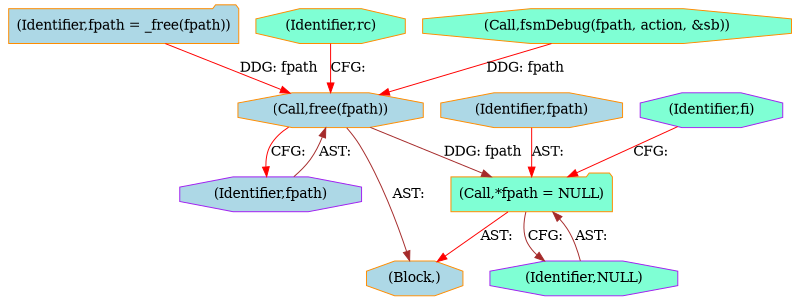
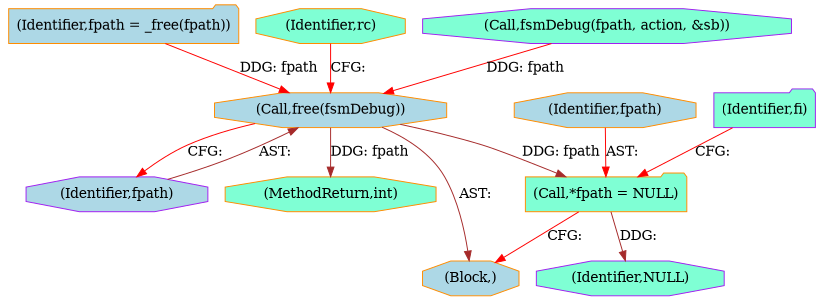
  digraph {
    node [color=darkorange fillcolor=aquamarine shape=octagon style=filled]
    edge [color=red]
    n1 [label="(Call,*fpath = NULL)" shape=folder]
    n2 [fillcolor=lightblue label="(Block,)"]
    n3 [color=purple label="(Identifier,NULL)"]
-   n4 [fillcolor=lightblue label="(Call,free(fpath))"]
+   n4 [fillcolor=lightblue label="(Call,free(fsmDebug))"]
    n5 [color=purple fillcolor=lightblue label="(Identifier,fpath)"]
+   n6 [label="(MethodReturn,int)"]
    n7 [fillcolor=lightblue label="(Identifier,fpath)"]
    n8 [fillcolor=lightblue label="(Identifier,fpath = _free(fpath))" shape=folder]
-   n9 [color=purple label="(Identifier,fi)"]
+   n9 [color=purple label="(Identifier,fi)" shape=folder]
    n10 [label="(Identifier,rc)"]
-   n11 [label="(Call,fsmDebug(fpath, action, &sb))"]
-   n1 -> n2 [label="AST: "]
-   n1 -> n3 [color=brown label="CFG: "]
-   n3 -> n1 [color=brown label="AST: "]
+   n11 [color=purple label="(Call,fsmDebug(fpath, action, &sb))"]
+   n1 -> n2 [label="CFG: "]
+   n1 -> n3 [color=brown label="DDG: "]
    n4 -> n1 [color=brown label="DDG: fpath"]
    n4 -> n2 [color=brown label="AST: "]
    n4 -> n5 [label="CFG: "]
+   n4 -> n6 [color=brown label="DDG: fpath"]
    n5 -> n4 [color=brown label="AST: "]
    n7 -> n1 [label="AST: "]
    n8 -> n4 [label="DDG: fpath"]
    n9 -> n1 [label="CFG: "]
    n10 -> n4 [label="CFG: "]
    n11 -> n4 [label="DDG: fpath"]
  }
